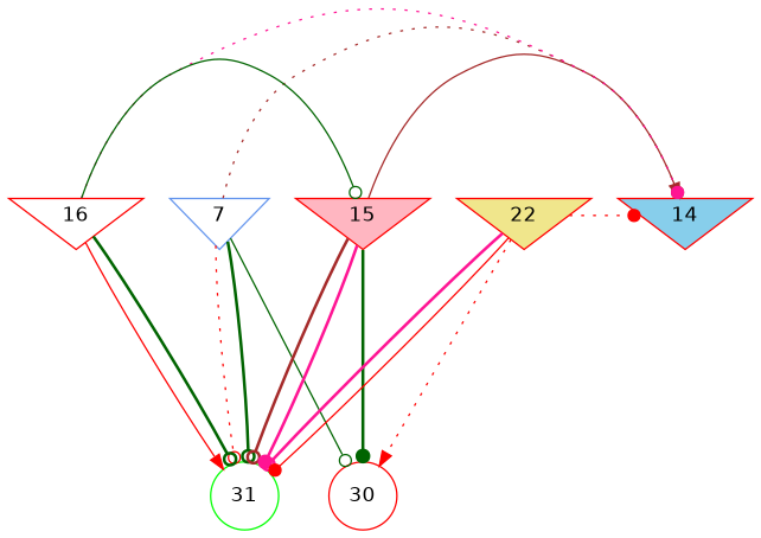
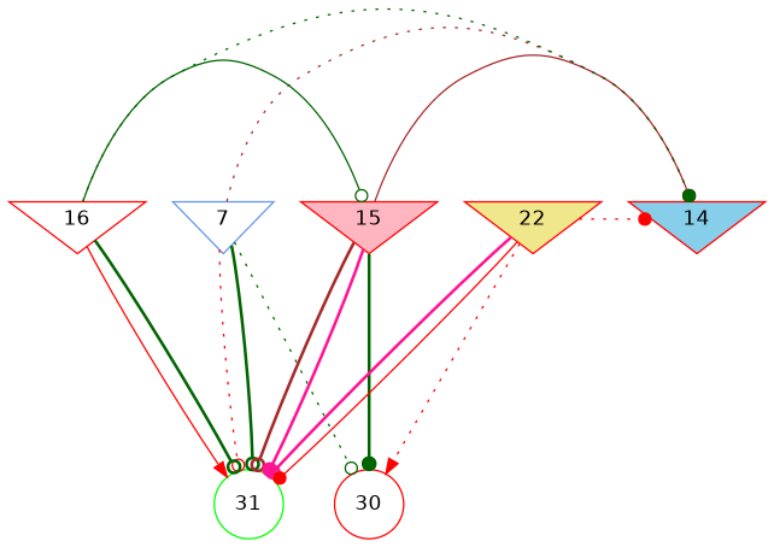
  digraph {
    fontname="DejaVu Sans"
    ranksep=2.0
    node [color=red fillcolor=white fontname="DejaVu Sans" shape=invtriangle style=filled]
    edge [arrowhead=odot color=darkgreen fontname="DejaVu Sans" style=dotted]
    7 [color=cornflowerblue]
    14 [fillcolor=skyblue]
    15 [fillcolor=lightpink]
    16
    22 [fillcolor=khaki]
    30 [shape=circle]
    31 [color=green shape=circle]
    subgraph sub_1 {
      rank=same
      7
      14
      15
      16
      22
    }
    subgraph sub_2 {
      rank=same
    }
    subgraph sub_3 {
      rank=same
      30
      31
    }
-   7 -> 14 [arrowhead=normal color=brown]
-   7 -> 30 [style=solid]
+   7 -> 14 [arrowhead=dot color=brown]
+   7 -> 30
    7 -> 31 [color=red]
    7 -> 31 [style=bold]
    15 -> 14 [color=brown style=solid]
    15 -> 30 [arrowhead=dot style=bold]
    15 -> 31 [color=brown style=bold]
    15 -> 31 [arrowhead=dot color=deeppink style=bold]
-   16 -> 14 [arrowhead=dot color=deeppink]
+   16 -> 14 [arrowhead=dot]
    16 -> 15 [style=solid]
    16 -> 31 [arrowhead=normal color=red style=solid]
    16 -> 31 [style=bold]
    22 -> 14 [arrowhead=dot color=red]
    22 -> 30 [arrowhead=normal color=red]
    22 -> 31 [color=deeppink style=bold]
    22 -> 31 [arrowhead=dot color=red style=solid]
  }
